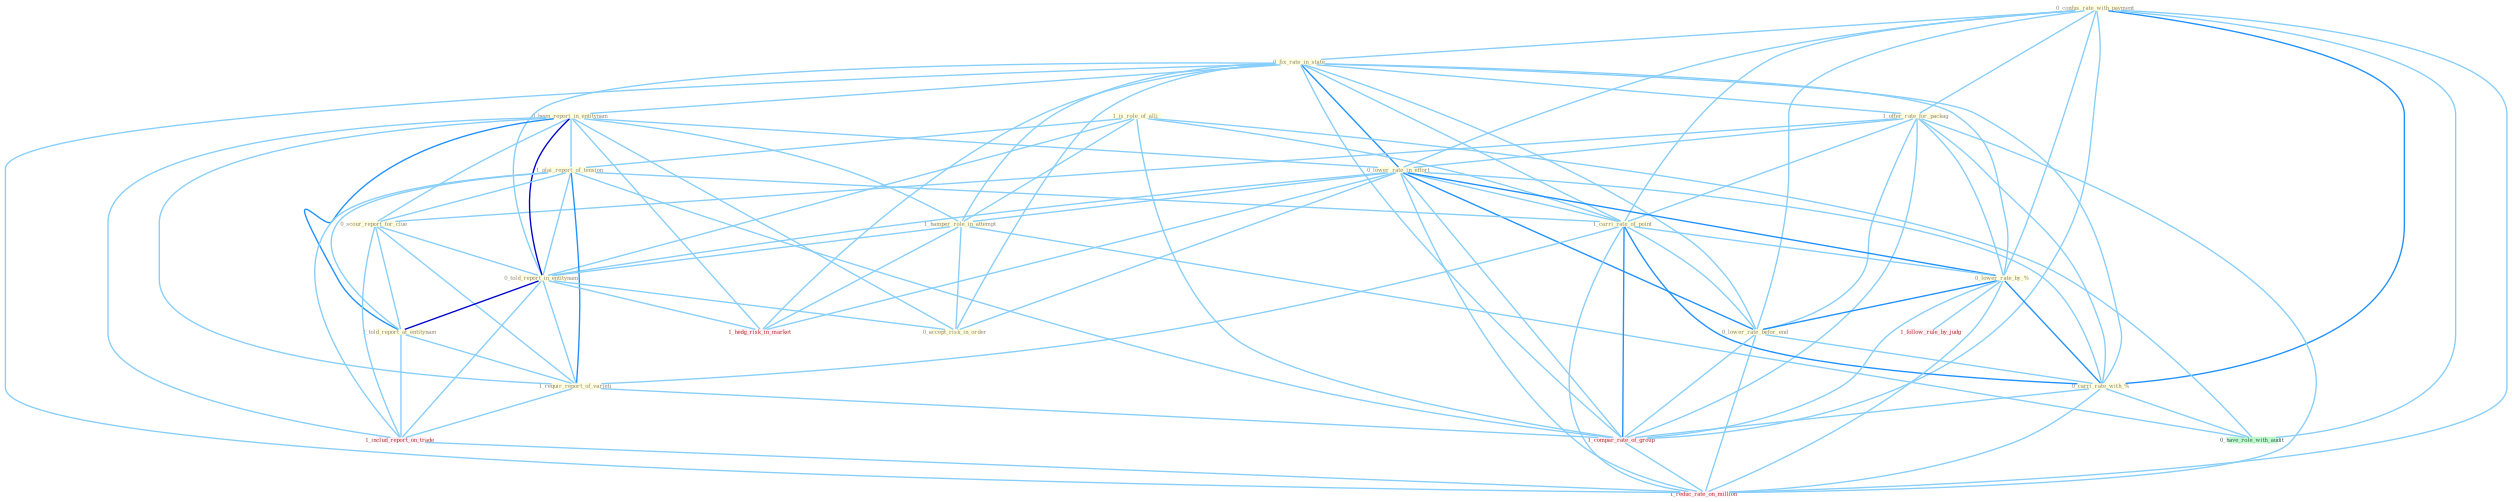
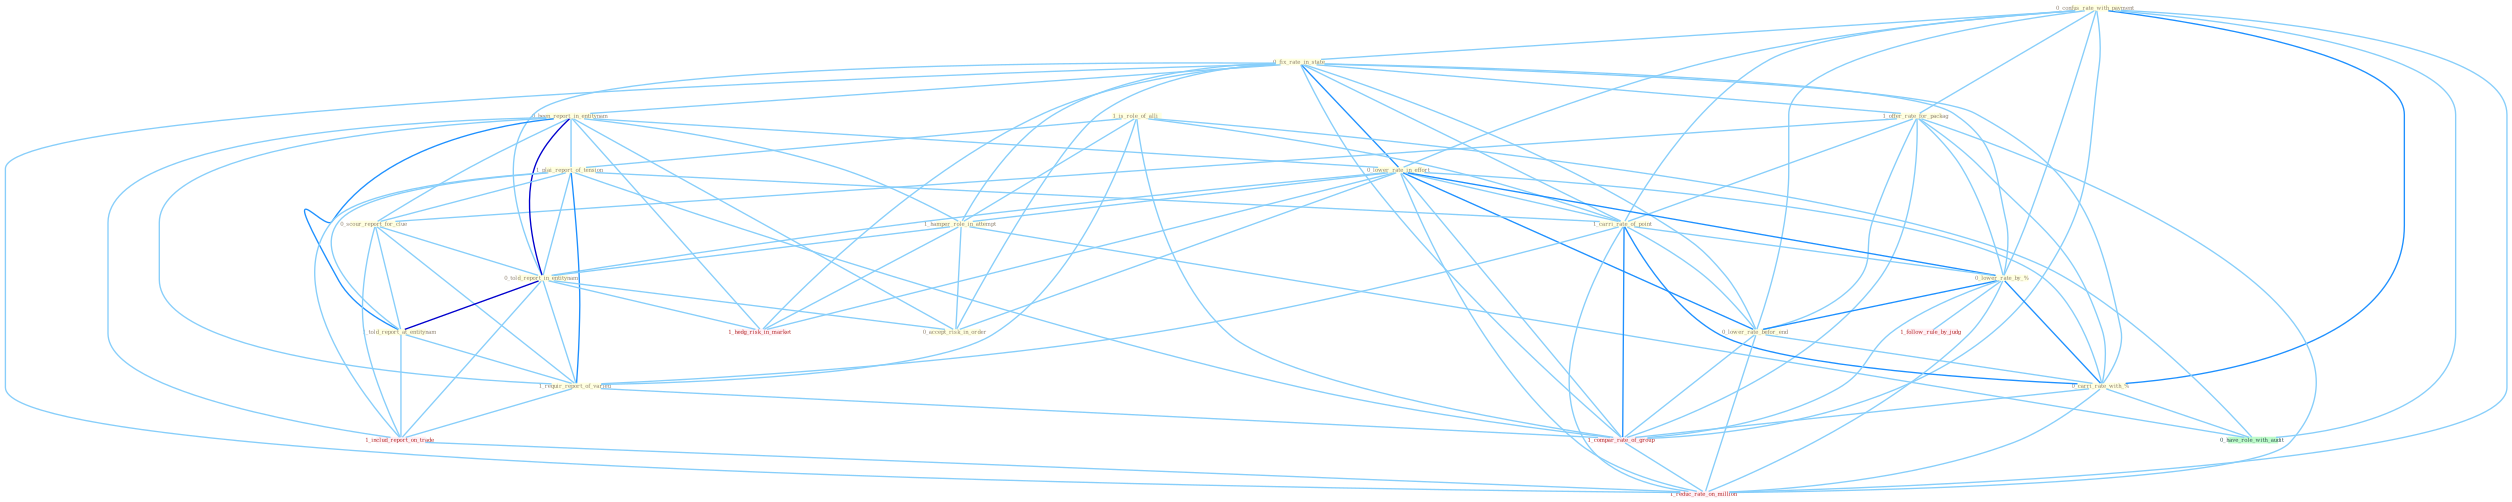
  graph {
    node [color="#ffffe0" fixedsize=true fontcolor="#8b7d6b" fontsize=4 shape=polygon style=filled]
    edge [color="#87cefa" w=1]
    "0_confus_rate_with_payment " [height=.06 width=.5]
    "0_fix_rate_in_state " [height=.06 width=.5]
    "1_offer_rate_for_packag " [height=.06 width=.5]
    "0_been_report_in_entitynam " [height=.06 width=.5]
    "1_is_role_of_alli " [height=.06 width=.5]
    "0_lower_rate_in_effort " [height=.06 width=.5]
    "1_plai_report_of_tension " [height=.06 width=.5]
    "0_scour_report_for_clue " [height=.06 width=.5]
    "1_hamper_role_in_attempt " [height=.06 width=.5]
    "0_told_report_in_entitynam " [height=.06 width=.5]
    "0_accept_risk_in_order " [height=.06 width=.5]
    "1_carri_rate_of_point " [height=.06 width=.5]
    "1_told_report_at_entitynam " [height=.06 width=.5]
    "0_lower_rate_by_% " [height=.06 width=.5]
    "0_lower_rate_befor_end " [height=.06 width=.5]
    "0_carri_rate_with_% " [height=.06 width=.5]
    "1_requir_report_of_varieti " [height=.06 width=.5]
    "1_includ_report_on_trade " [color="#fff0f5" fontcolor="#b22222" height=.06 width=.5]
    "1_compar_rate_of_group " [color="#fff0f5" fontcolor="#b22222" height=.06 width=.5]
    "1_follow_rule_by_judg " [color="#fff0f5" fontcolor="#b22222" height=.06 width=.5]
    "1_hedg_risk_in_market " [color="#fff0f5" fontcolor="#b22222" height=.06 width=.5]
    "1_reduc_rate_on_million " [color="#fff0f5" fontcolor="#b22222" height=.06 width=.5]
    "0_have_role_with_audit " [color="#BDFCC9" fontcolor="#2f4f4f" height=.06 width=.5]
    subgraph sub_1 {
      "0_confus_rate_with_payment "
      "0_fix_rate_in_state "
      "1_offer_rate_for_packag "
      "0_been_report_in_entitynam "
      "1_is_role_of_alli "
      "0_lower_rate_in_effort "
      "1_plai_report_of_tension "
      "0_scour_report_for_clue "
      "1_hamper_role_in_attempt "
      "0_told_report_in_entitynam "
      "0_accept_risk_in_order "
      "1_carri_rate_of_point "
      "1_told_report_at_entitynam "
      "0_lower_rate_by_% "
      "0_lower_rate_befor_end "
      "0_carri_rate_with_% "
      "1_requir_report_of_varieti "
    }
    subgraph sub_2 {
      "1_includ_report_on_trade "
      "1_compar_rate_of_group "
      "1_follow_rule_by_judg "
      "1_hedg_risk_in_market "
      "1_reduc_rate_on_million "
    }
    "0_confus_rate_with_payment " -- "0_fix_rate_in_state "
    "0_confus_rate_with_payment " -- "1_offer_rate_for_packag "
    "0_confus_rate_with_payment " -- "0_lower_rate_in_effort "
    "0_confus_rate_with_payment " -- "1_carri_rate_of_point "
    "0_confus_rate_with_payment " -- "0_lower_rate_by_% "
    "0_confus_rate_with_payment " -- "0_lower_rate_befor_end "
    "0_confus_rate_with_payment " -- "0_carri_rate_with_% " [color="#1e90ff" w=2]
    "0_confus_rate_with_payment " -- "1_compar_rate_of_group "
    "0_confus_rate_with_payment " -- "1_reduc_rate_on_million "
    "0_confus_rate_with_payment " -- "0_have_role_with_audit "
    "0_fix_rate_in_state " -- "1_offer_rate_for_packag "
    "0_fix_rate_in_state " -- "0_been_report_in_entitynam "
    "0_fix_rate_in_state " -- "0_lower_rate_in_effort " [color="#1e90ff" w=2]
    "0_fix_rate_in_state " -- "1_hamper_role_in_attempt "
    "0_fix_rate_in_state " -- "0_told_report_in_entitynam "
    "0_fix_rate_in_state " -- "0_accept_risk_in_order "
    "0_fix_rate_in_state " -- "1_carri_rate_of_point "
    "0_fix_rate_in_state " -- "0_lower_rate_by_% "
    "0_fix_rate_in_state " -- "0_lower_rate_befor_end "
    "0_fix_rate_in_state " -- "0_carri_rate_with_% "
    "0_fix_rate_in_state " -- "1_compar_rate_of_group "
    "0_fix_rate_in_state " -- "1_hedg_risk_in_market "
    "0_fix_rate_in_state " -- "1_reduc_rate_on_million "
-   "1_offer_rate_for_packag " -- "0_lower_rate_in_effort "
    "1_offer_rate_for_packag " -- "0_scour_report_for_clue "
    "1_offer_rate_for_packag " -- "1_carri_rate_of_point "
    "1_offer_rate_for_packag " -- "0_lower_rate_by_% "
    "1_offer_rate_for_packag " -- "0_lower_rate_befor_end "
    "1_offer_rate_for_packag " -- "0_carri_rate_with_% "
    "1_offer_rate_for_packag " -- "1_compar_rate_of_group "
    "1_offer_rate_for_packag " -- "1_reduc_rate_on_million "
    "0_been_report_in_entitynam " -- "0_lower_rate_in_effort "
    "0_been_report_in_entitynam " -- "1_plai_report_of_tension "
    "0_been_report_in_entitynam " -- "0_scour_report_for_clue "
    "0_been_report_in_entitynam " -- "1_hamper_role_in_attempt "
    "0_been_report_in_entitynam " -- "0_told_report_in_entitynam " [color="#0000cd" w=3]
    "0_been_report_in_entitynam " -- "0_accept_risk_in_order "
    "0_been_report_in_entitynam " -- "1_told_report_at_entitynam " [color="#1e90ff" w=2]
    "0_been_report_in_entitynam " -- "1_requir_report_of_varieti "
    "0_been_report_in_entitynam " -- "1_includ_report_on_trade "
    "0_been_report_in_entitynam " -- "1_hedg_risk_in_market "
    "1_is_role_of_alli " -- "1_plai_report_of_tension "
    "1_is_role_of_alli " -- "1_hamper_role_in_attempt "
    "1_is_role_of_alli " -- "1_carri_rate_of_point "
-   "1_is_role_of_alli " -- "0_told_report_in_entitynam "
+   "1_is_role_of_alli " -- "1_requir_report_of_varieti "
    "1_is_role_of_alli " -- "1_compar_rate_of_group "
    "1_is_role_of_alli " -- "0_have_role_with_audit "
    "0_lower_rate_in_effort " -- "1_hamper_role_in_attempt "
    "0_lower_rate_in_effort " -- "0_told_report_in_entitynam "
    "0_lower_rate_in_effort " -- "0_accept_risk_in_order "
    "0_lower_rate_in_effort " -- "1_carri_rate_of_point "
    "0_lower_rate_in_effort " -- "0_lower_rate_by_% " [color="#1e90ff" w=2]
    "0_lower_rate_in_effort " -- "0_lower_rate_befor_end " [color="#1e90ff" w=2]
    "0_lower_rate_in_effort " -- "0_carri_rate_with_% "
    "0_lower_rate_in_effort " -- "1_compar_rate_of_group "
    "0_lower_rate_in_effort " -- "1_hedg_risk_in_market "
    "0_lower_rate_in_effort " -- "1_reduc_rate_on_million "
    "1_plai_report_of_tension " -- "0_scour_report_for_clue "
    "1_plai_report_of_tension " -- "0_told_report_in_entitynam "
    "1_plai_report_of_tension " -- "1_carri_rate_of_point "
    "1_plai_report_of_tension " -- "1_told_report_at_entitynam "
    "1_plai_report_of_tension " -- "1_requir_report_of_varieti " [color="#1e90ff" w=2]
    "1_plai_report_of_tension " -- "1_includ_report_on_trade "
    "1_plai_report_of_tension " -- "1_compar_rate_of_group "
    "0_scour_report_for_clue " -- "0_told_report_in_entitynam "
    "0_scour_report_for_clue " -- "1_told_report_at_entitynam "
    "0_scour_report_for_clue " -- "1_requir_report_of_varieti "
    "0_scour_report_for_clue " -- "1_includ_report_on_trade "
    "1_hamper_role_in_attempt " -- "0_told_report_in_entitynam "
    "1_hamper_role_in_attempt " -- "0_accept_risk_in_order "
    "1_hamper_role_in_attempt " -- "1_hedg_risk_in_market "
    "1_hamper_role_in_attempt " -- "0_have_role_with_audit "
    "0_told_report_in_entitynam " -- "0_accept_risk_in_order "
    "0_told_report_in_entitynam " -- "1_told_report_at_entitynam " [color="#0000cd" w=3]
    "0_told_report_in_entitynam " -- "1_requir_report_of_varieti "
    "0_told_report_in_entitynam " -- "1_includ_report_on_trade "
    "0_told_report_in_entitynam " -- "1_hedg_risk_in_market "
    "1_carri_rate_of_point " -- "0_lower_rate_by_% "
    "1_carri_rate_of_point " -- "0_lower_rate_befor_end "
    "1_carri_rate_of_point " -- "0_carri_rate_with_% " [color="#1e90ff" w=2]
    "1_carri_rate_of_point " -- "1_requir_report_of_varieti "
    "1_carri_rate_of_point " -- "1_compar_rate_of_group " [color="#1e90ff" w=2]
    "1_carri_rate_of_point " -- "1_reduc_rate_on_million "
    "1_told_report_at_entitynam " -- "1_requir_report_of_varieti "
    "1_told_report_at_entitynam " -- "1_includ_report_on_trade "
    "0_lower_rate_by_% " -- "0_lower_rate_befor_end " [color="#1e90ff" w=2]
    "0_lower_rate_by_% " -- "0_carri_rate_with_% " [color="#1e90ff" w=2]
    "0_lower_rate_by_% " -- "1_compar_rate_of_group "
    "0_lower_rate_by_% " -- "1_follow_rule_by_judg "
    "0_lower_rate_by_% " -- "1_reduc_rate_on_million "
    "0_lower_rate_befor_end " -- "0_carri_rate_with_% "
    "0_lower_rate_befor_end " -- "1_compar_rate_of_group "
    "0_lower_rate_befor_end " -- "1_reduc_rate_on_million "
    "0_carri_rate_with_% " -- "1_compar_rate_of_group "
    "0_carri_rate_with_% " -- "1_reduc_rate_on_million "
    "0_carri_rate_with_% " -- "0_have_role_with_audit "
    "1_requir_report_of_varieti " -- "1_includ_report_on_trade "
    "1_requir_report_of_varieti " -- "1_compar_rate_of_group "
    "1_includ_report_on_trade " -- "1_reduc_rate_on_million "
    "1_compar_rate_of_group " -- "1_reduc_rate_on_million "
  }
